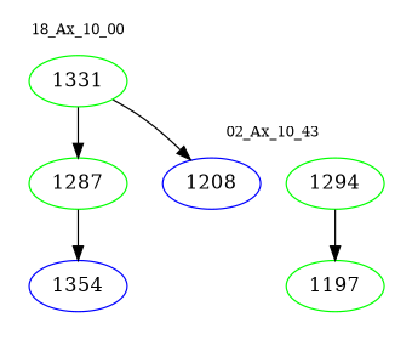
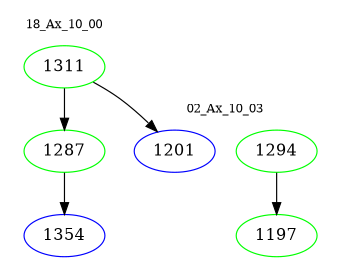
  digraph {
    node [color=green]
    edge [color=black]
-   n1 [label=1331]
+   n1 [label=1311]
    n2 [label=1287]
    n3 [color=blue label=1354]
    n4 [label=1294]
    n5 [label=1197]
-   n6 [color=blue label=1208]
+   n6 [color=blue label=1201]
    subgraph cluster_1 {
      color=white
      fontsize=10
      label="18_Ax_10_00"
      n1
      n2
      n3
    }
    subgraph cluster_2 {
      color=white
      fontsize=10
-     label="02_Ax_10_43"
+     label="02_Ax_10_03"
      n4
      n5
      n6
    }
    n1 -> n2
    n1 -> n6
    n2 -> n3
    n4 -> n5
  }
